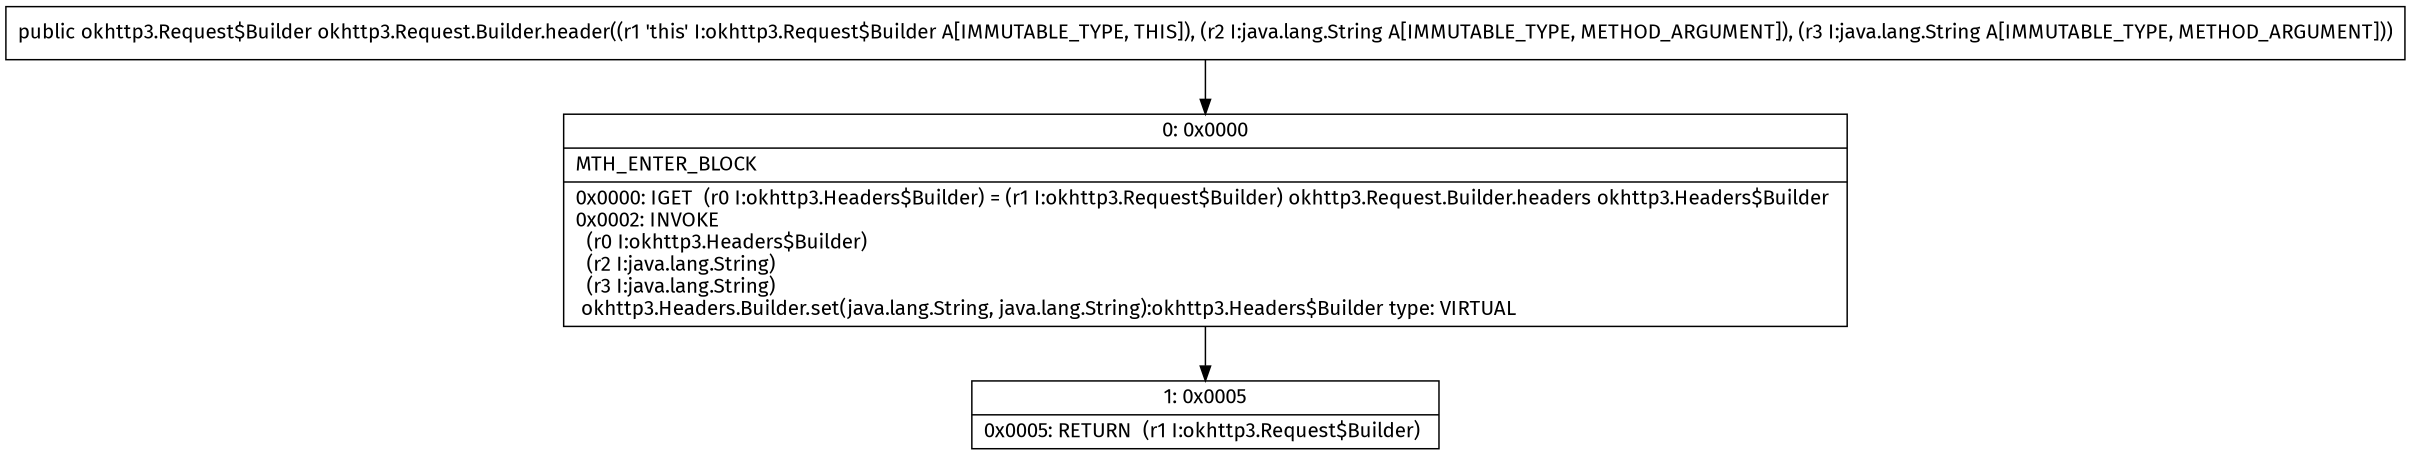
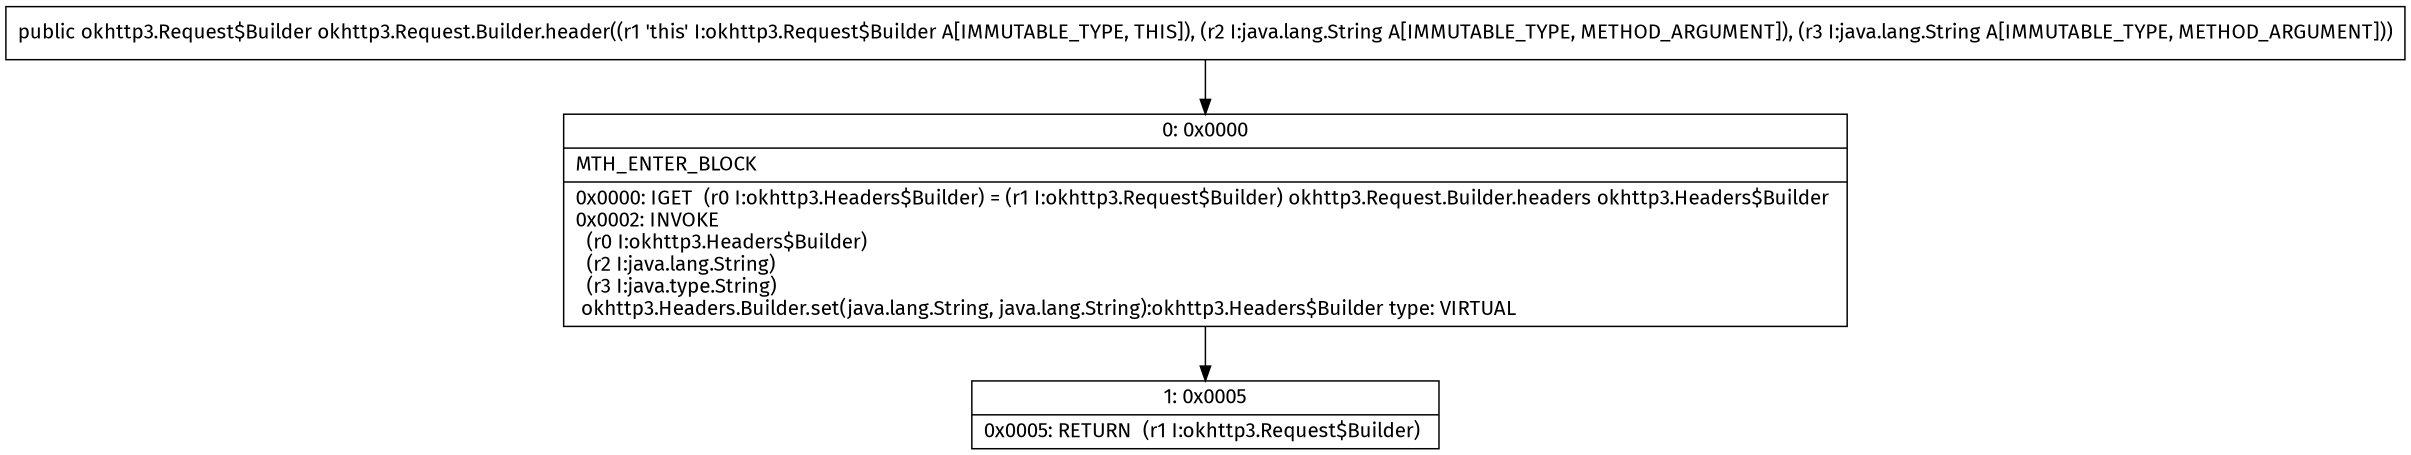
  digraph {
    fontname="Fira Sans"
    node [shape=record fontname="Fira Sans"]
    edge [fontname="Fira Sans"]
-   n1 [label="{0\:\ 0x0000|MTH_ENTER_BLOCK\l|0x0000: IGET  (r0 I:okhttp3.Headers$Builder) = (r1 I:okhttp3.Request$Builder) okhttp3.Request.Builder.headers okhttp3.Headers$Builder \l0x0002: INVOKE  \l  (r0 I:okhttp3.Headers$Builder)\l  (r2 I:java.lang.String)\l  (r3 I:java.lang.String)\l okhttp3.Headers.Builder.set(java.lang.String, java.lang.String):okhttp3.Headers$Builder type: VIRTUAL \l}"]
+   n1 [label="{0\:\ 0x0000|MTH_ENTER_BLOCK\l|0x0000: IGET  (r0 I:okhttp3.Headers$Builder) = (r1 I:okhttp3.Request$Builder) okhttp3.Request.Builder.headers okhttp3.Headers$Builder \l0x0002: INVOKE  \l  (r0 I:okhttp3.Headers$Builder)\l  (r2 I:java.lang.String)\l  (r3 I:java.type.String)\l okhttp3.Headers.Builder.set(java.lang.String, java.lang.String):okhttp3.Headers$Builder type: VIRTUAL \l}"]
    n2 [label="{1\:\ 0x0005|0x0005: RETURN  (r1 I:okhttp3.Request$Builder) \l}"]
    n3 [label="{public okhttp3.Request$Builder okhttp3.Request.Builder.header((r1 'this' I:okhttp3.Request$Builder A[IMMUTABLE_TYPE, THIS]), (r2 I:java.lang.String A[IMMUTABLE_TYPE, METHOD_ARGUMENT]), (r3 I:java.lang.String A[IMMUTABLE_TYPE, METHOD_ARGUMENT])) }"]
    n1 -> n2
    n3 -> n1
  }
